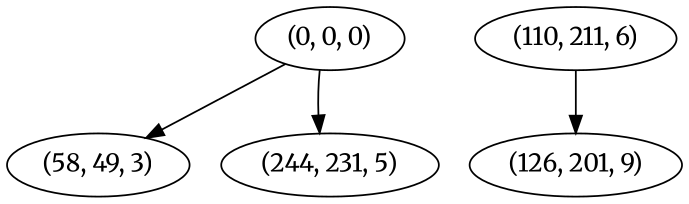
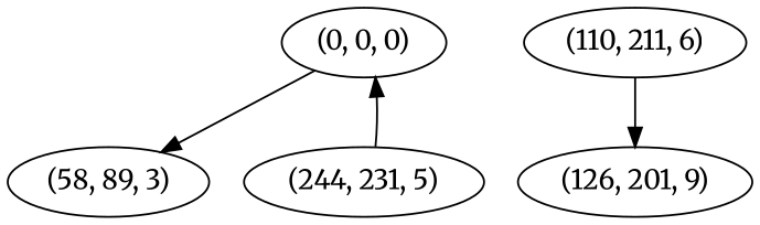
  digraph {
    fontname=Merriweather
    node [fontname=Merriweather]
    edge [fontname=Merriweather]
    "(0, 0, 0)"
-   "(58, 89, 3)" [label="(58, 49, 3)"]
+   "(58, 89, 3)"
    n3 [label="(244, 231, 5)"]
    "(110, 211, 6)"
    "(126, 201, 9)"
    "(0, 0, 0)" -> "(58, 89, 3)"
-   "(0, 0, 0)" -> n3
+   n3 -> "(0, 0, 0)"
    "(110, 211, 6)" -> "(126, 201, 9)"
  }
